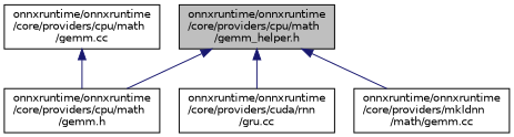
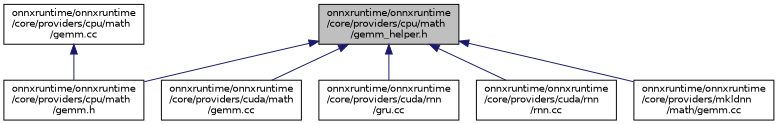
  digraph {
    node [color=black fillcolor=white fontname=Helvetica fontsize=10 shape=record style=filled]
    edge [color=midnightblue dir=back fontname=Helvetica fontsize=10 labelfontname=Helvetica labelfontsize=10 style=solid]
    n1 [fillcolor=grey75 fontcolor=black height=0.2 label="onnxruntime/onnxruntime\l/core/providers/cpu/math\l/gemm_helper.h" width=0.4]
    n2 [height=0.2 label="onnxruntime/onnxruntime\l/core/providers/cpu/math\l/gemm.h" width=0.4]
+   n3 [height=0.2 label="onnxruntime/onnxruntime\l/core/providers/cuda/math\l/gemm.cc" width=0.4]
    n4 [height=0.2 label="onnxruntime/onnxruntime\l/core/providers/cuda/rnn\l/gru.cc" width=0.4]
+   n5 [height=0.2 label="onnxruntime/onnxruntime\l/core/providers/cuda/rnn\l/rnn.cc" width=0.4]
    n6 [height=0.2 label="onnxruntime/onnxruntime\l/core/providers/mkldnn\l/math/gemm.cc" width=0.4]
    n7 [height=0.2 label="onnxruntime/onnxruntime\l/core/providers/cpu/math\l/gemm.cc" width=0.4]
    n1 -> n2
+   n1 -> n3
    n1 -> n4
+   n1 -> n5
    n1 -> n6
    n7 -> n2
  }
